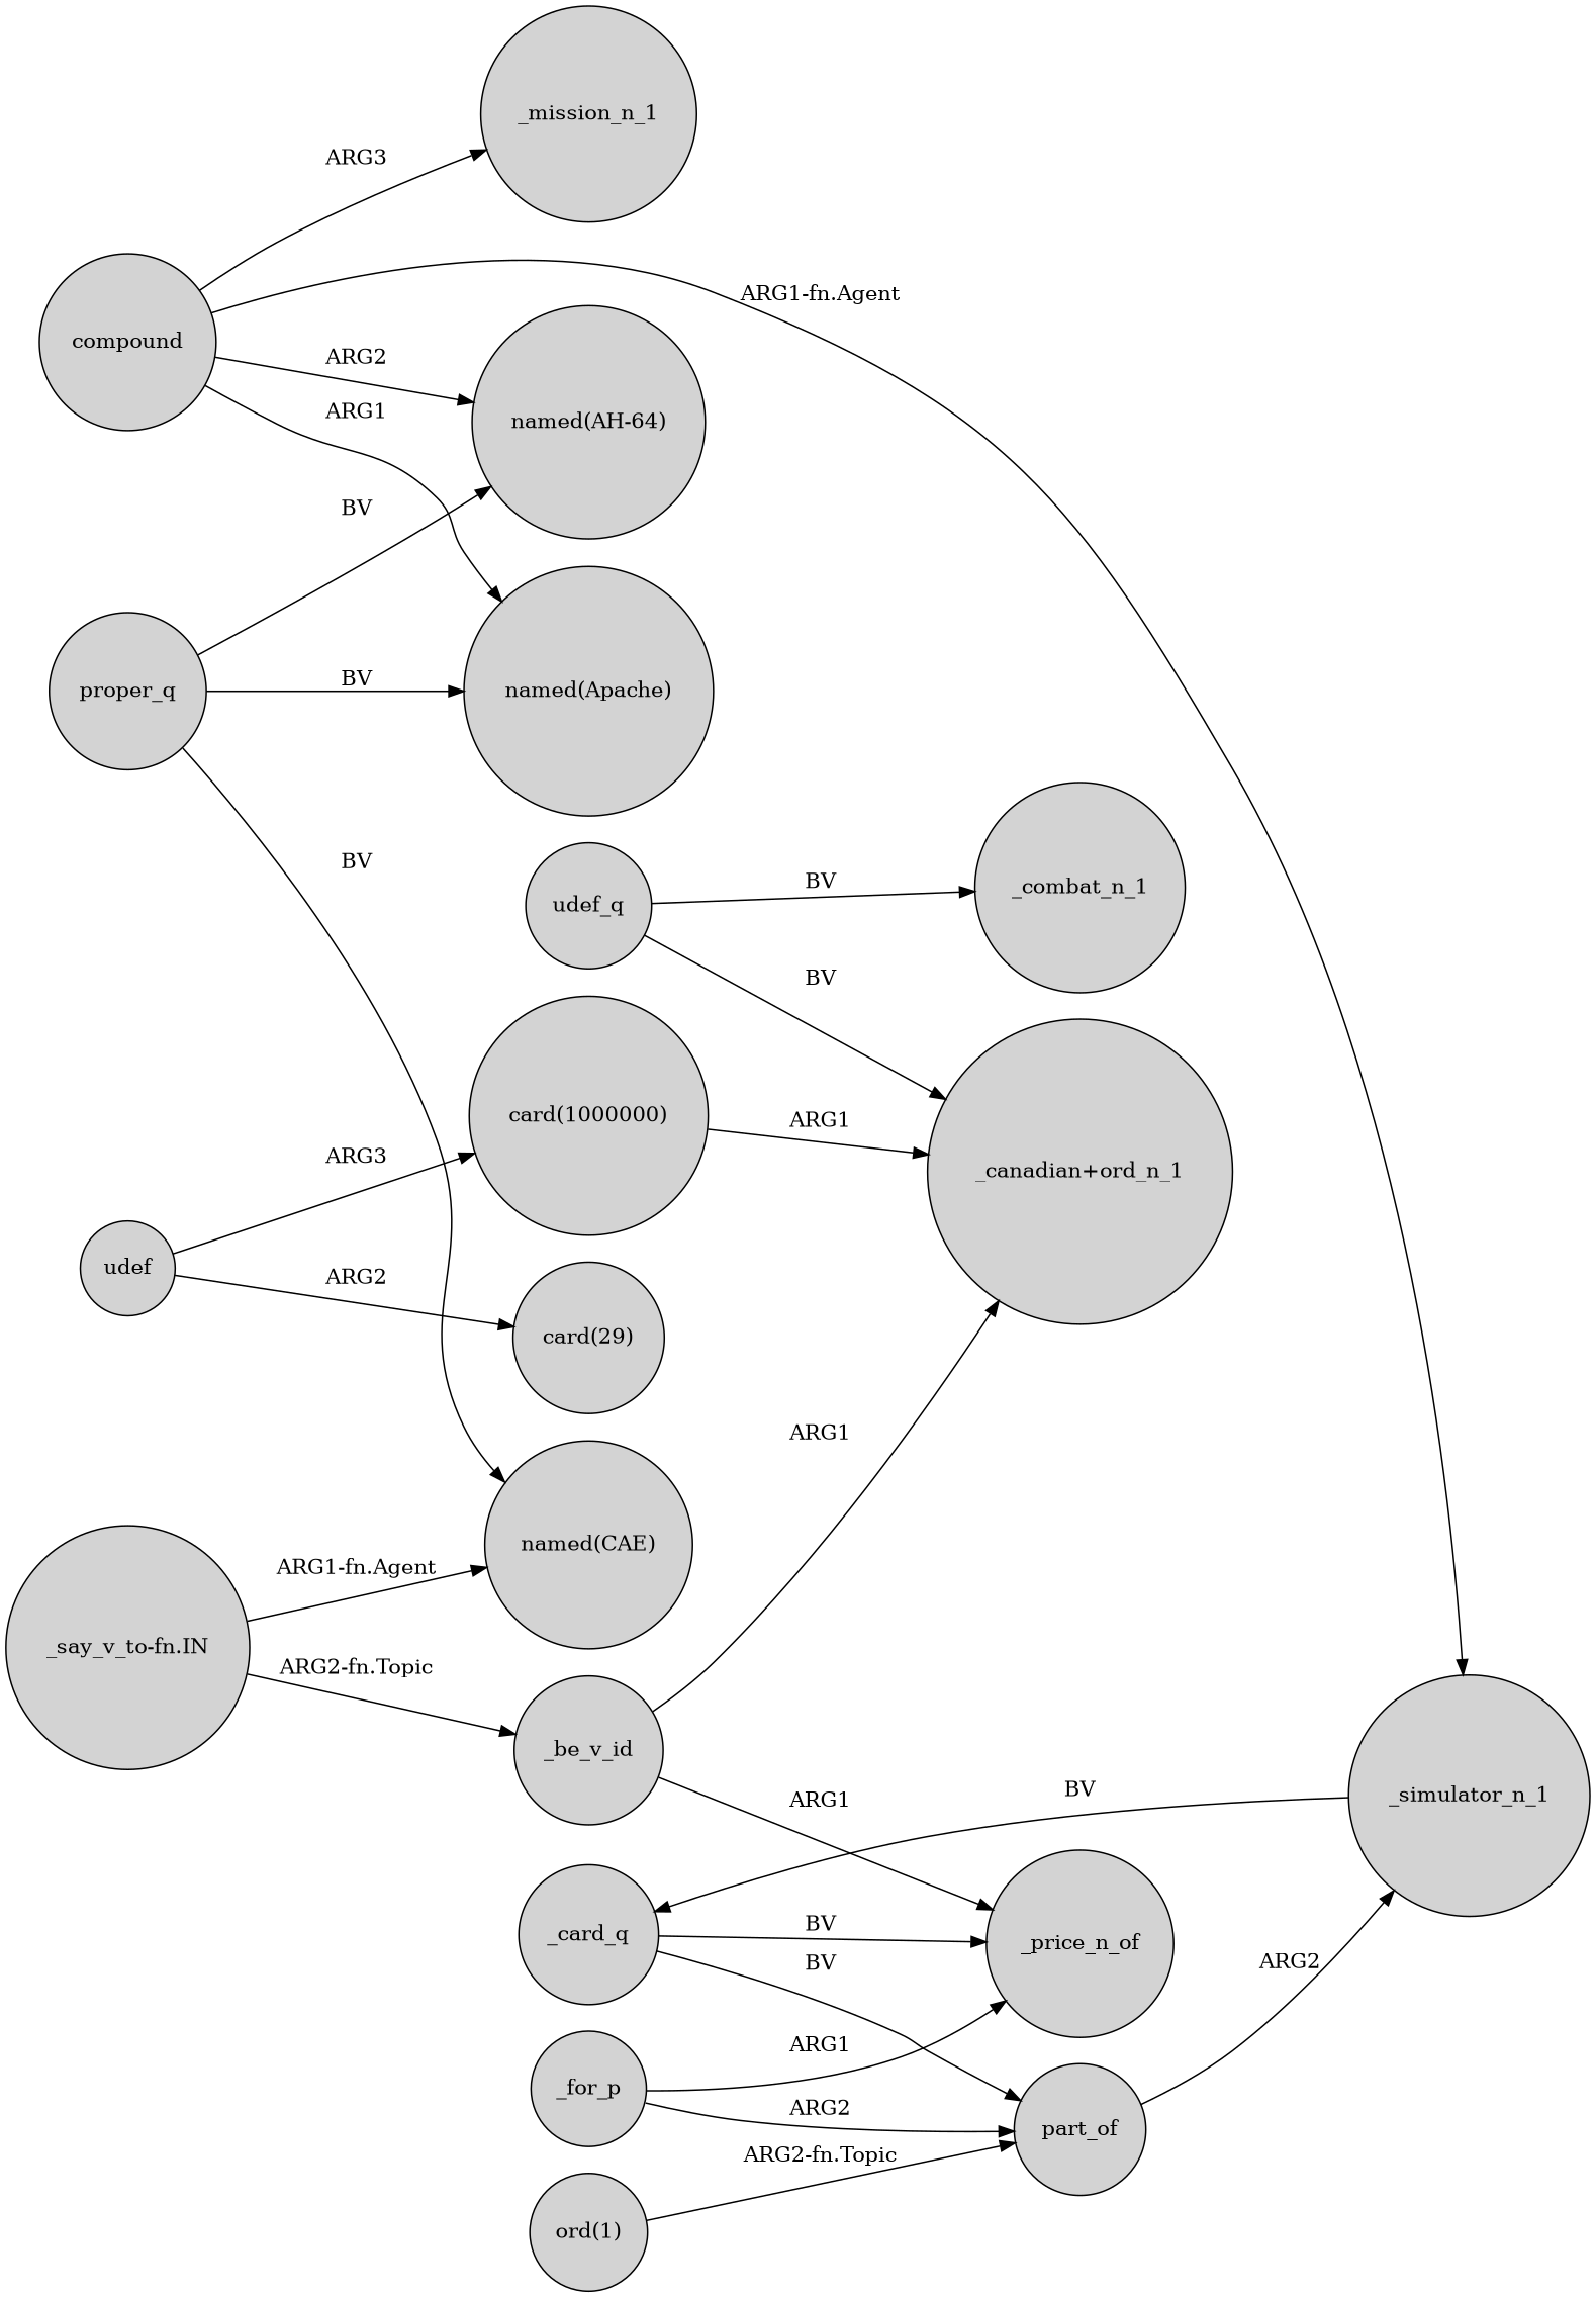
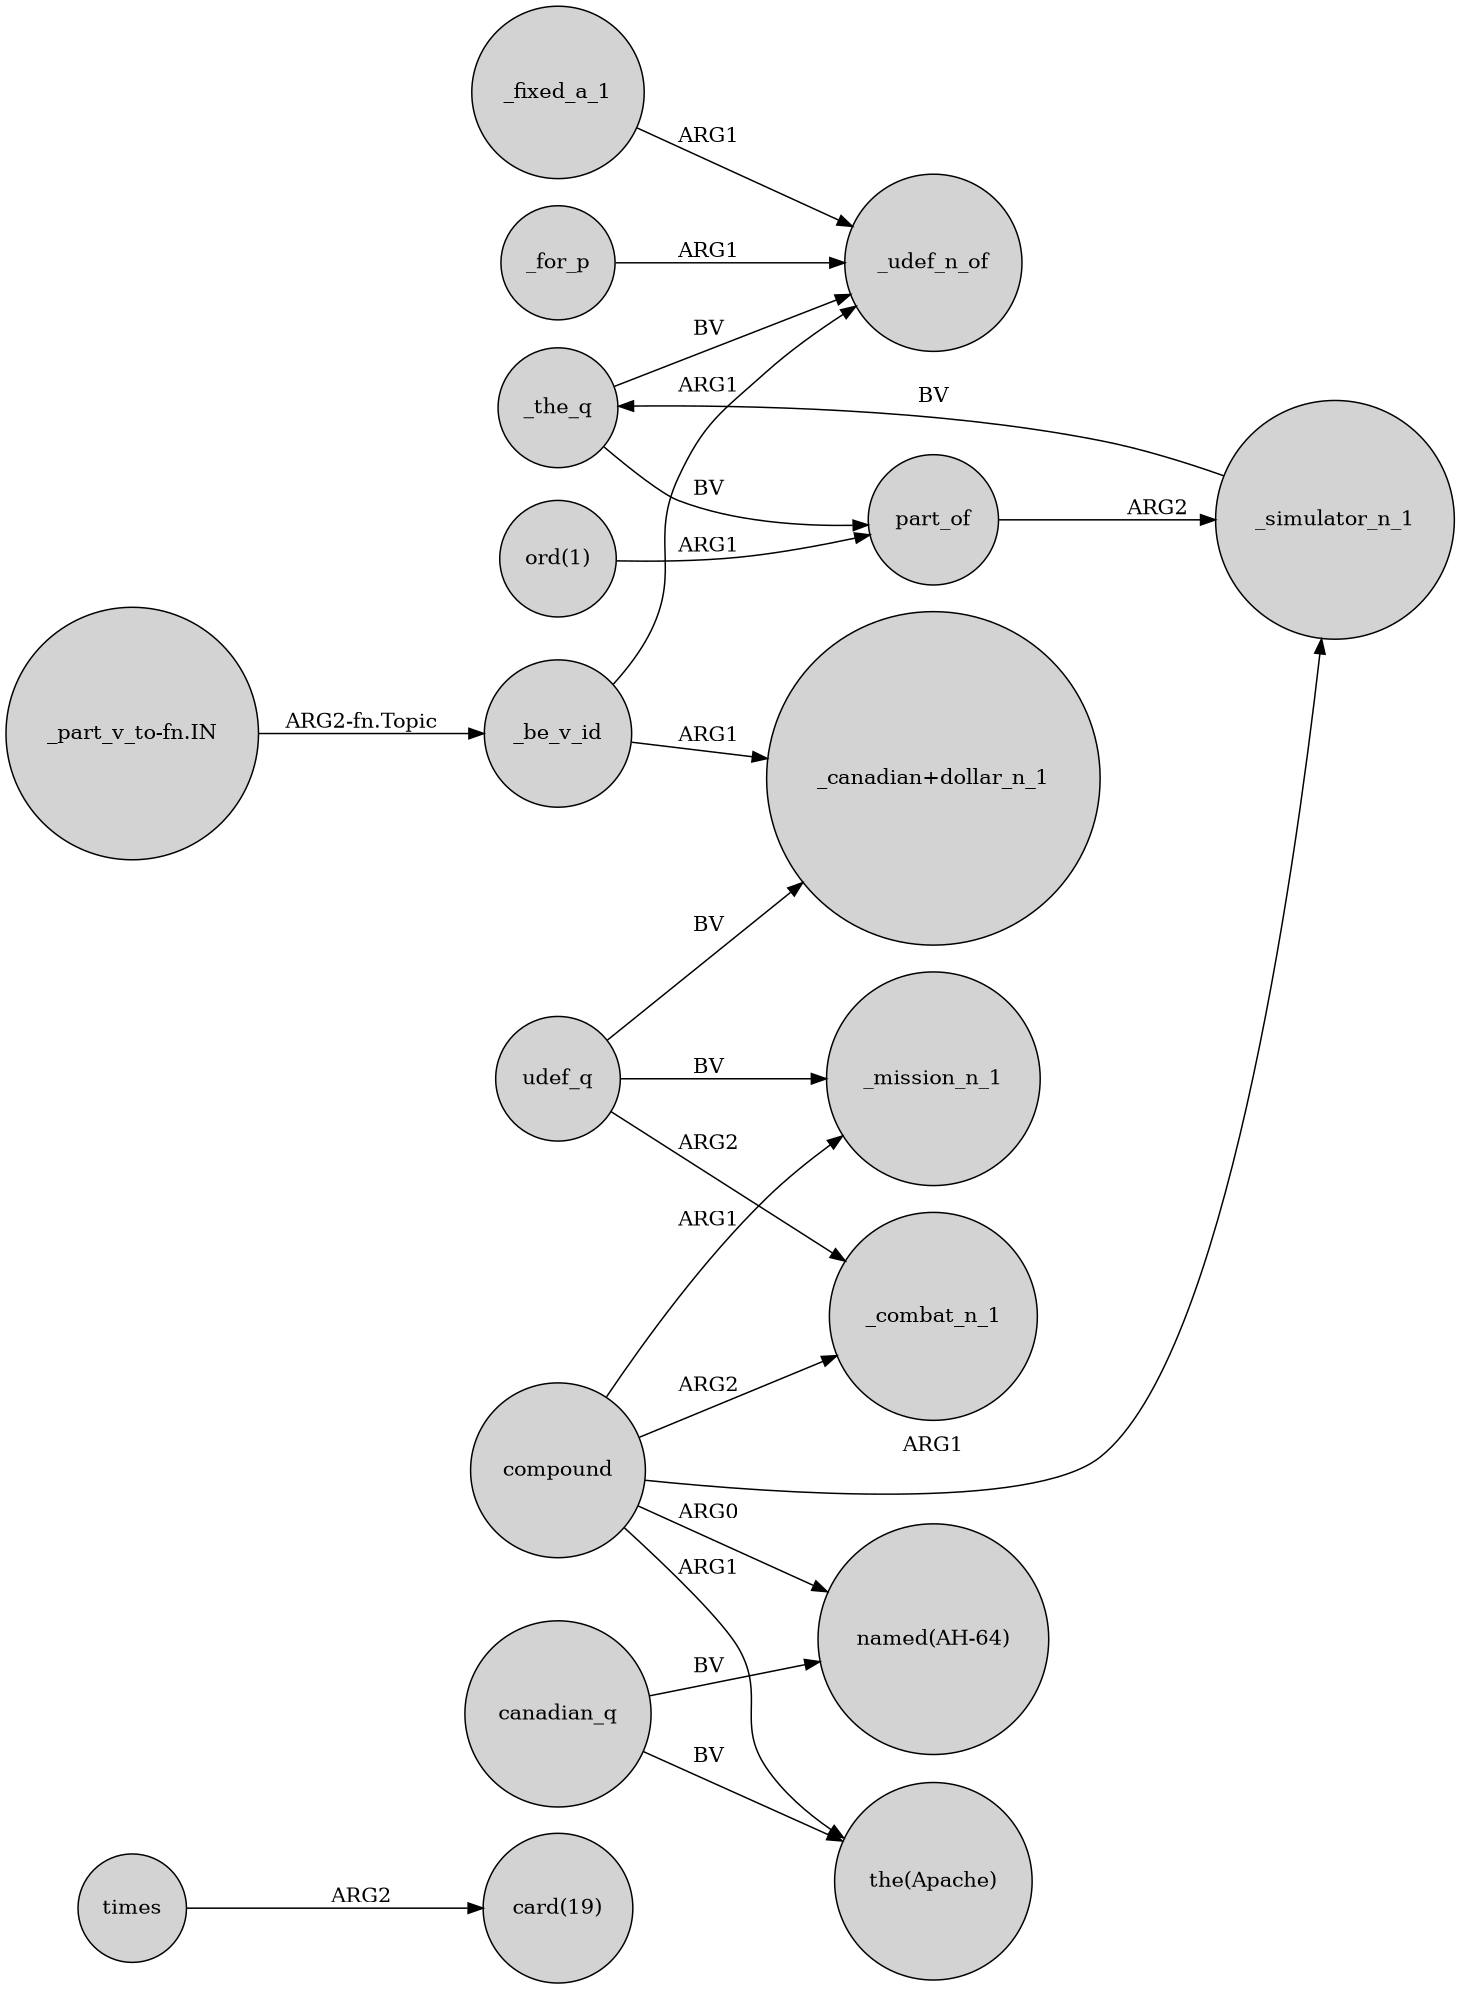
  digraph {
    rankdir=LR
    node [shape=circle style=filled]
-   times [label=udef]
-   "card(19)" [label="card(29)"]
-   "card(1000000)"
-   "_canadian+dollar_n_1" [label="_canadian+ord_n_1"]
+   times
+   "card(19)"
+   "_canadian+dollar_n_1"
    compound
    "named(AH-64)"
    _simulator_n_1
    _mission_n_1
    _combat_n_1
-   "named(Apache)"
-   _the_q [label=_card_q]
+   "named(Apache)" [label="the(Apache)"]
+   _the_q
    _be_v_id
-   _price_n_of
-   proper_q
-   "named(CAE)"
+   _price_n_of [label=_udef_n_of]
+   proper_q [label=canadian_q]
    udef_q
    part_of
    _for_p
-   "_say_v_to-fn.IN"
+   "_say_v_to-fn.IN" [label="_part_v_to-fn.IN"]
    "ord(1)"
+   _fixed_a_1
    times -> "card(19)" [label=ARG2]
-   times -> "card(1000000)" [label=ARG3]
-   "card(1000000)" -> "_canadian+dollar_n_1" [label=ARG1]
-   compound -> "named(AH-64)" [label=ARG2]
-   compound -> _simulator_n_1 [label="ARG1-fn.Agent"]
-   compound -> _mission_n_1 [label=ARG3]
+   compound -> "named(AH-64)" [label=ARG0]
+   compound -> _simulator_n_1 [label=ARG1]
+   compound -> _mission_n_1 [label=ARG1]
+   compound -> _combat_n_1 [label=ARG2]
    compound -> "named(Apache)" [label=ARG1]
    _simulator_n_1 -> _the_q [label=BV]
    _the_q -> _price_n_of [label=BV]
    _the_q -> part_of [label=BV]
    _be_v_id -> "_canadian+dollar_n_1" [label=ARG1]
    _be_v_id -> _price_n_of [label=ARG1]
    proper_q -> "named(AH-64)" [label=BV]
    proper_q -> "named(Apache)" [label=BV]
-   proper_q -> "named(CAE)" [label=BV]
    udef_q -> "_canadian+dollar_n_1" [label=BV]
-   udef_q -> _combat_n_1 [label=BV]
+   udef_q -> _mission_n_1 [label=BV]
+   udef_q -> _combat_n_1 [label=ARG2]
    part_of -> _simulator_n_1 [label=ARG2]
    _for_p -> _price_n_of [label=ARG1]
-   _for_p -> part_of [label=ARG2]
    "_say_v_to-fn.IN" -> _be_v_id [label="ARG2-fn.Topic"]
-   "_say_v_to-fn.IN" -> "named(CAE)" [label="ARG1-fn.Agent"]
-   "ord(1)" -> part_of [label="ARG2-fn.Topic"]
+   "ord(1)" -> part_of [label=ARG1]
+   _fixed_a_1 -> _price_n_of [label=ARG1]
  }
